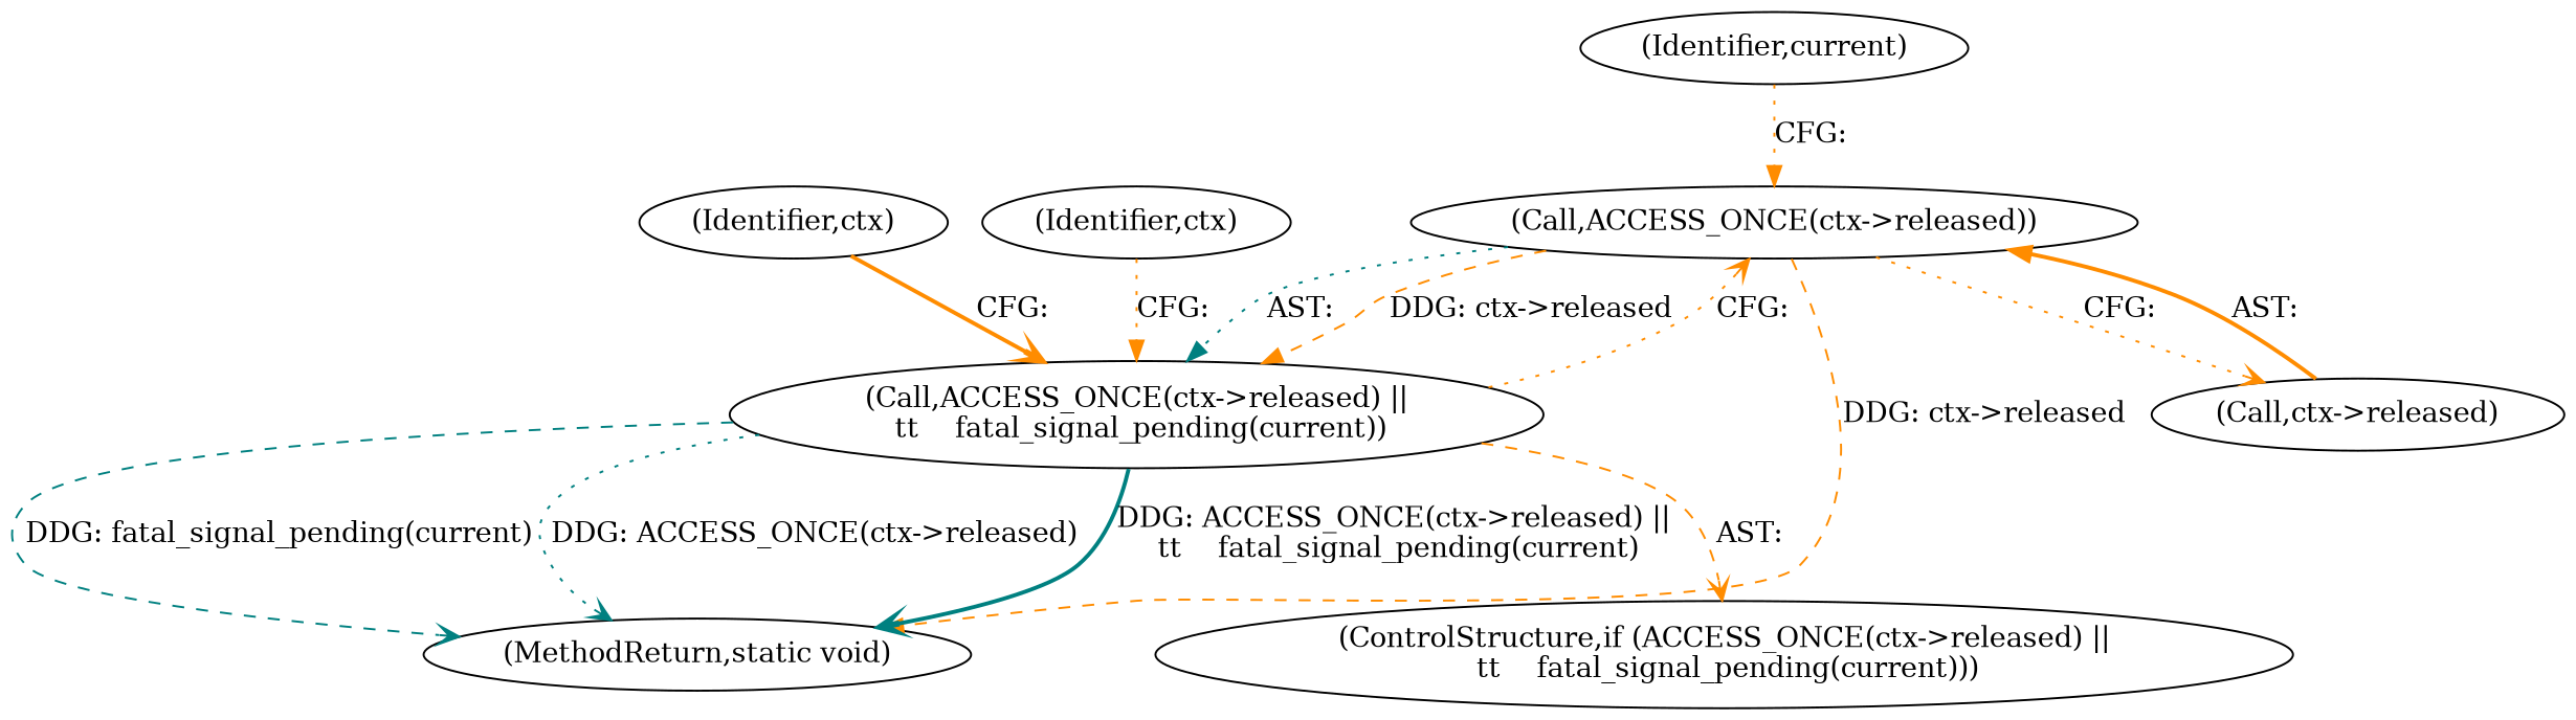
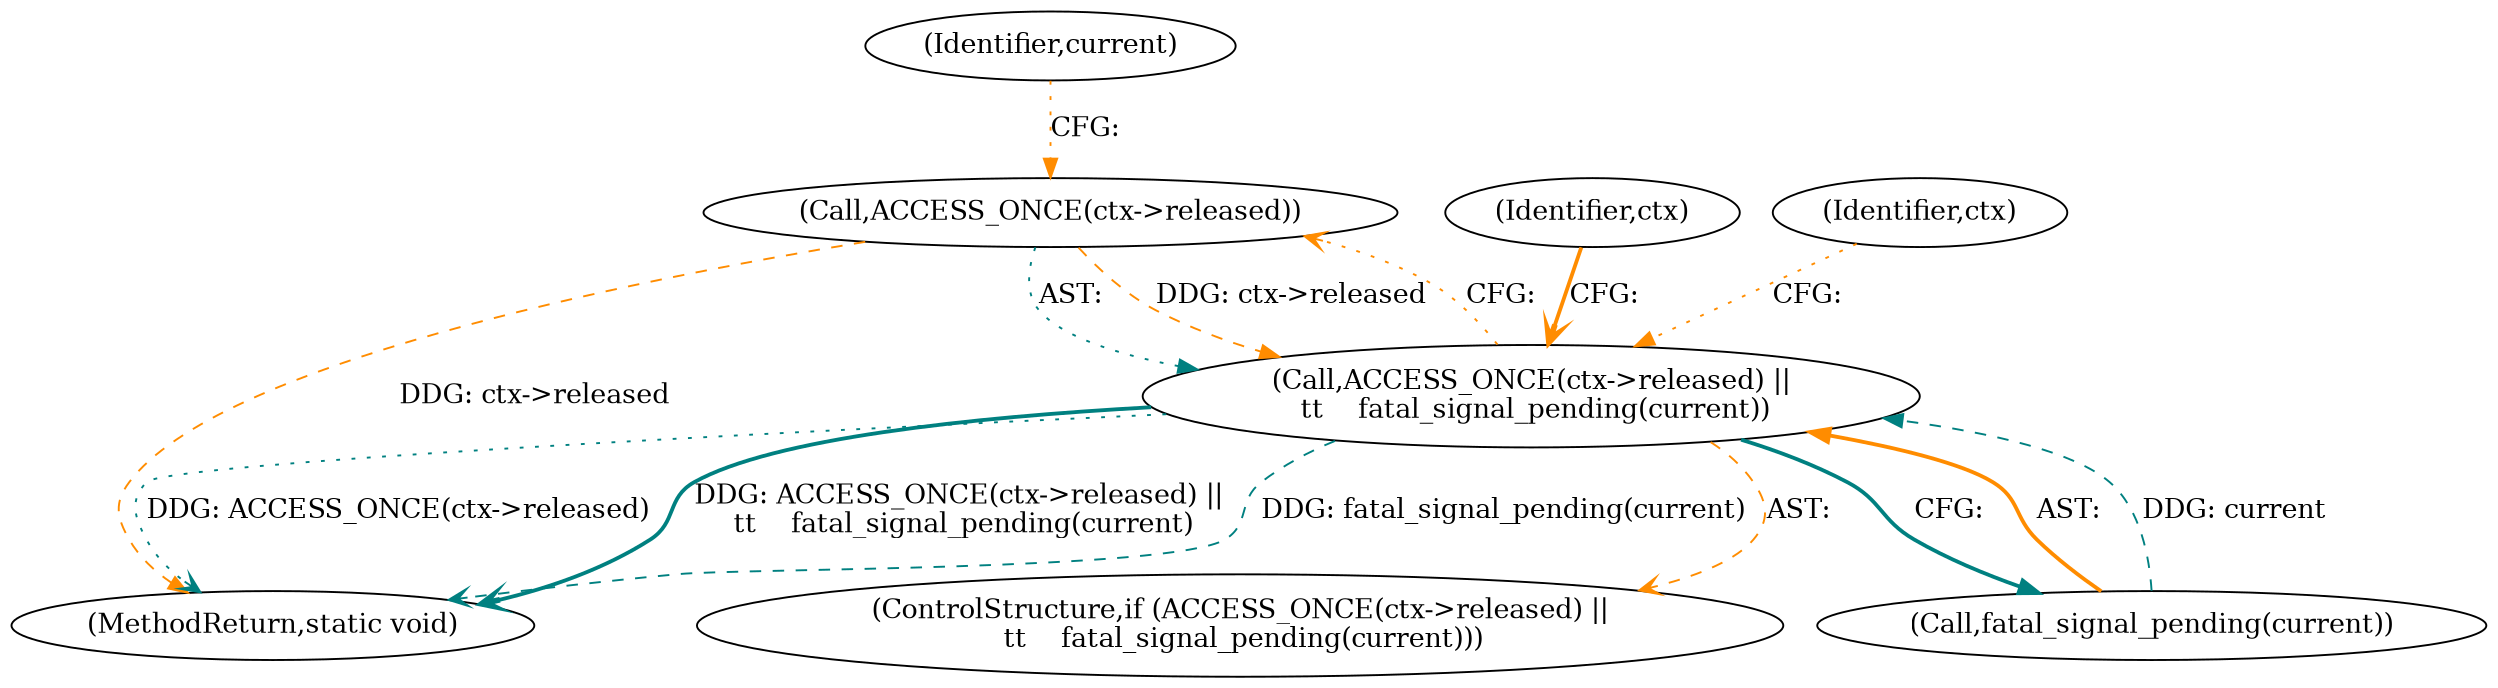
  digraph {
    edge [arrowhead=normal color=darkorange style=dotted]
    n1 [label="(Call,ACCESS_ONCE(ctx->released))"]
    n2 [label="(Call,ACCESS_ONCE(ctx->released) ||\n \t\t    fatal_signal_pending(current))"]
-   n3 [label="(Call,ctx->released)"]
    n4 [label="(MethodReturn,static void)"]
    n5 [label="(ControlStructure,if (ACCESS_ONCE(ctx->released) ||\n \t\t    fatal_signal_pending(current)))"]
+   n6 [label="(Call,fatal_signal_pending(current))"]
    n7 [label="(Identifier,ctx)"]
    n8 [label="(Identifier,current)"]
    n9 [label="(Identifier,ctx)"]
    n1 -> n2 [color=teal label="AST: "]
    n1 -> n2 [label="DDG: ctx->released" style=dashed]
-   n1 -> n3 [arrowhead=vee label="CFG: "]
    n1 -> n4 [label="DDG: ctx->released" style=dashed]
    n2 -> n1 [arrowhead=vee label="CFG: "]
    n2 -> n4 [arrowhead=vee color=teal label="DDG: ACCESS_ONCE(ctx->released)"]
    n2 -> n4 [arrowhead=vee color=teal label="DDG: ACCESS_ONCE(ctx->released) ||\n \t\t    fatal_signal_pending(current)" style=bold]
    n2 -> n4 [arrowhead=vee color=teal label="DDG: fatal_signal_pending(current)" style=dashed]
    n2 -> n5 [arrowhead=vee label="AST: " style=dashed]
-   n3 -> n1 [label="AST: " style=bold]
+   n2 -> n6 [color=teal label="CFG: " style=bold]
+   n6 -> n2 [label="AST: " style=bold]
+   n6 -> n2 [color=teal label="DDG: current" style=dashed]
    n7 -> n2 [arrowhead=vee label="CFG: " style=bold]
    n8 -> n1 [label="CFG: "]
    n9 -> n2 [label="CFG: "]
  }
